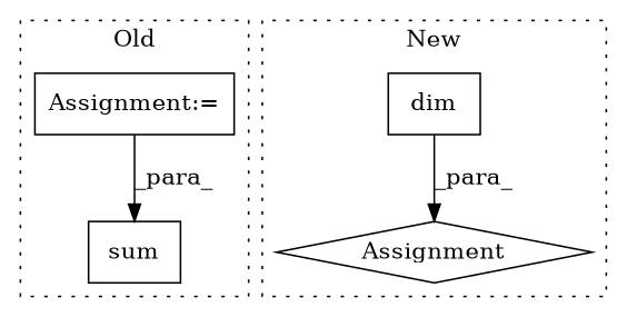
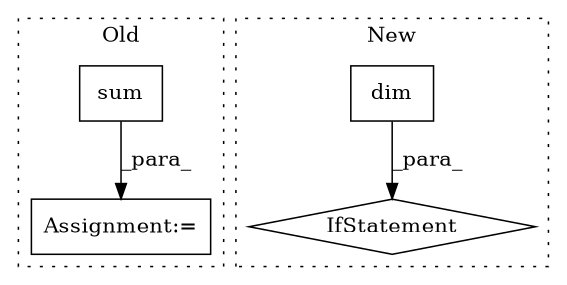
  digraph {
    node [a=32 shape=box]
    n1 [l="4,1" label=sum s="431,436"]
    n2 [a=7 l=1 label="Assignment:=" s=406]
    n3 [l=5 label=dim s=885]
-   n4 [a=25 l=3 label=Assignment s=896 shape=diamond]
+   n4 [a=25 l=3 label=IfStatement s=896 shape=diamond]
    subgraph cluster_1 {
      label=Old
      style=dotted
      n1
      n2
    }
    subgraph cluster_2 {
      label=New
      style=dotted
      n3
      n4
    }
-   n2 -> n1 [label=_para_]
+   n1 -> n2 [label=_para_]
    n3 -> n4 [label=_para_]
  }
